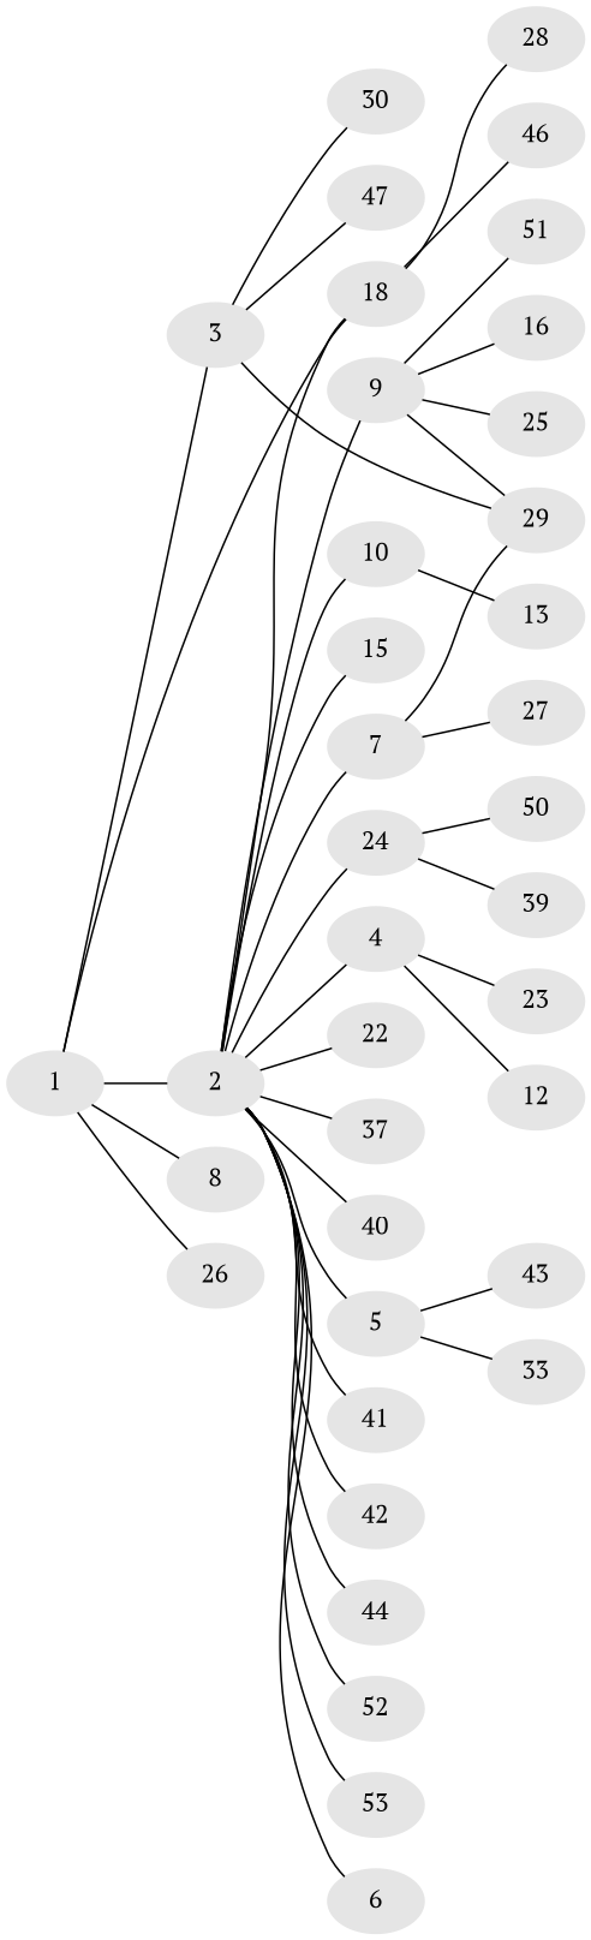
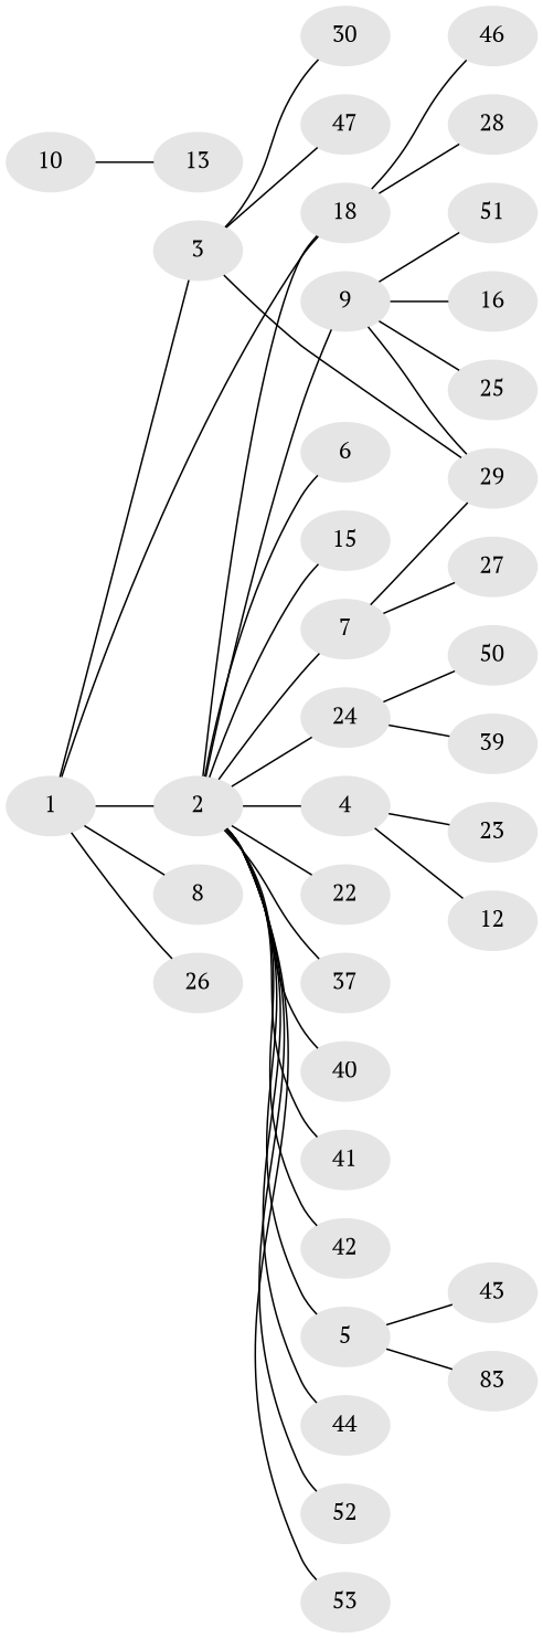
  graph {
    fontname="PT Serif"
    rankdir=LR
    node [color=gray90 fontname="PT Serif" style=filled]
    edge [fontname="PT Serif"]
    1 [super="+49"]
    2 [super="+20"]
    3 [super="+48"]
    8
    18 [super="+21"]
    26
    4 [super="+17"]
    5 [super="+31"]
    6 [super="+54"]
    7 [super="+11"]
    9 [super="+19"]
    10
    15
    22
    24 [super="+32"]
    37
    40
    41
    42
    44
    52
    53
    29 [super="+36"]
    30
    47
    28
    46
    12
    23
-   33
+   33 [label=83]
    43
    27
    16 [super="+45"]
    25
    51
    13
    39
    50
    1 -- 2
    1 -- 3
    1 -- 8
    1 -- 18
    1 -- 26
    2 -- 18
    2 -- 4
    2 -- 5
    2 -- 6 [weight=2]
    2 -- 7
    2 -- 9
-   2 -- 10
    2 -- 15
    2 -- 22
    2 -- 24
    2 -- 37
    2 -- 40
    2 -- 41
    2 -- 42
    2 -- 44
    2 -- 52
    2 -- 53
    3 -- 29
    3 -- 30
    3 -- 47
    18 -- 28
    18 -- 46
    4 -- 12
    4 -- 23
    5 -- 33
    5 -- 43
    7 -- 29
    7 -- 27
    9 -- 29
    9 -- 16
    9 -- 25
    9 -- 51
    10 -- 13
    24 -- 39
    24 -- 50
  }
